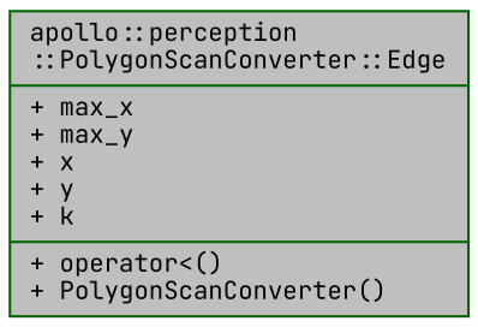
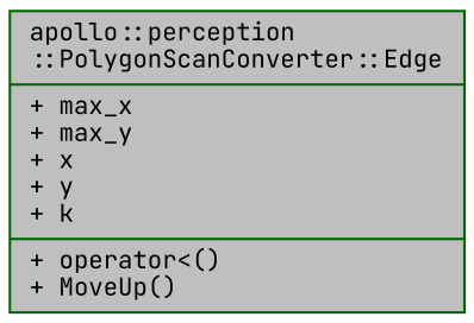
  digraph {
    fontname="JetBrains Mono"
-   n1 [color=darkgreen fillcolor=grey75 fontcolor=black fontname="JetBrains Mono" fontsize=10 height=0.2 label="{apollo::perception\l::PolygonScanConverter::Edge\n|+ max_x\l+ max_y\l+ x\l+ y\l+ k\l|+ operator\<()\l+ PolygonScanConverter()\l}" shape=record style=filled width=0.4]
+   n1 [color=darkgreen fillcolor=grey75 fontcolor=black fontname="JetBrains Mono" fontsize=10 height=0.2 label="{apollo::perception\l::PolygonScanConverter::Edge\n|+ max_x\l+ max_y\l+ x\l+ y\l+ k\l|+ operator\<()\l+ MoveUp()\l}" shape=record style=filled width=0.4]
  }
